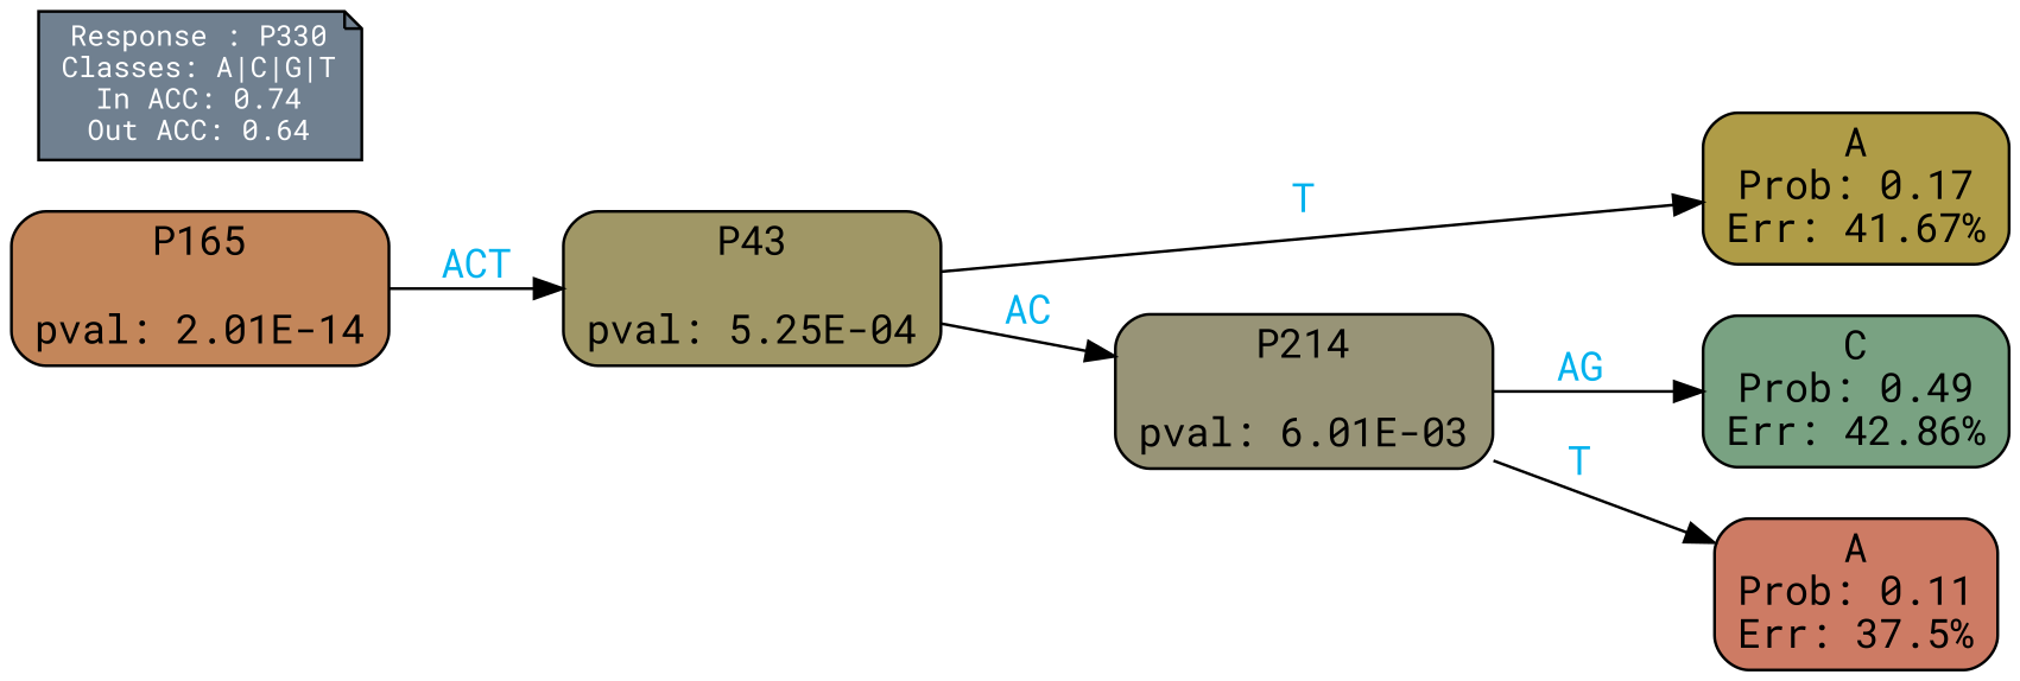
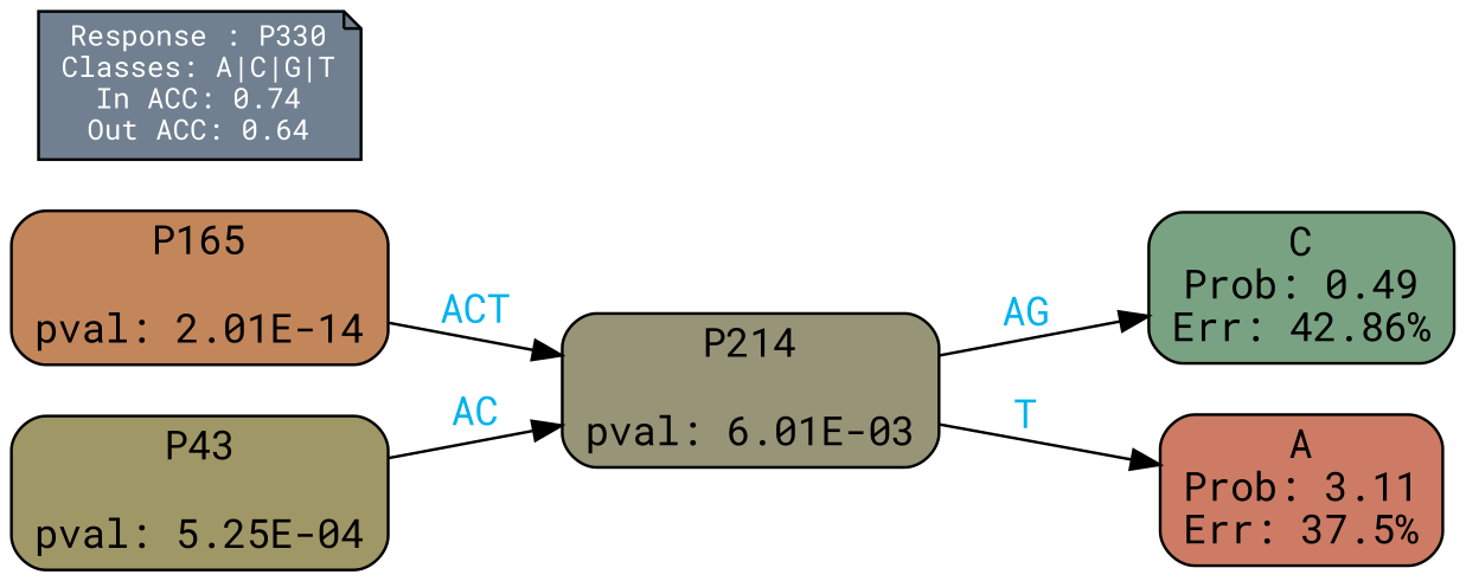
  digraph {
    fontname="Roboto Mono"
    rankdir=LR
    ranksep=equally
    splines=polylines
    node [color=black fontname="Roboto Mono" shape=box style="filled, rounded"]
    edge [fontcolor=deepskyblue2 fontname="Roboto Mono"]
    n1 [fillcolor="#79a282" label="C\nProb: 0.49\nErr: 42.86%"]
-   n2 [fillcolor="#cd7b64" label="A\nProb: 0.11\nErr: 37.5%"]
-   n3 [fillcolor="#af9c47" label="A\nProb: 0.17\nErr: 41.67%"]
+   n2 [fillcolor="#cd7b64" label="A\nProb: 3.11\nErr: 37.5%"]
    n4 [align=left fillcolor=slategray fontcolor=white fontsize=10 label="Response : P330\nClasses: A|C|G|T\nIn ACC: 0.74\nOut ACC: 0.64\n" shape=note style=filled]
    n5 [fillcolor="#c3865a" label="P165\n\npval: 2.01E-14"]
    n6 [fillcolor="#a09766" label="P43\n\npval: 5.25E-04"]
    n7 [fillcolor="#989477" label="P214\n\npval: 6.01E-03"]
    subgraph sub_1 {
      rank=same
      n1
      n2
-     n3
    }
    subgraph sub_2 {
      rank=same
      n4
      n5
    }
-   n5 -> n6 [label=ACT]
-   n6 -> n3 [label=T]
+   n5 -> n7 [label=ACT]
    n6 -> n7 [label=AC]
    n7 -> n1 [label=AG]
    n7 -> n2 [label=T]
  }
